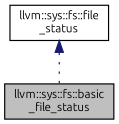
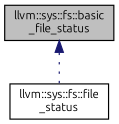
  digraph {
    fontname=Ubuntu
    node [color=black fontname=Ubuntu fontsize=10 shape=record]
    n1 [fillcolor=grey75 fontcolor=black height=0.2 label="llvm::sys::fs::basic\l_file_status" style=filled width=0.4]
    n2 [height=0.2 label="llvm::sys::fs::file\l_status" width=0.4]
-   n2 -> n1 [color=midnightblue dir=back fontname=Ubuntu fontsize=10 labelfontname=Helvetica labelfontsize=10 style=dotted]
+   n1 -> n2 [color=midnightblue dir=back fontname=Ubuntu fontsize=10 labelfontname=Helvetica labelfontsize=10 style=dotted]
  }
